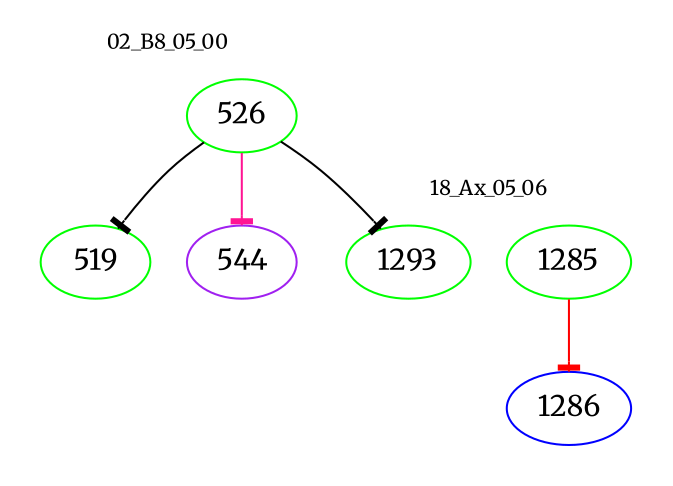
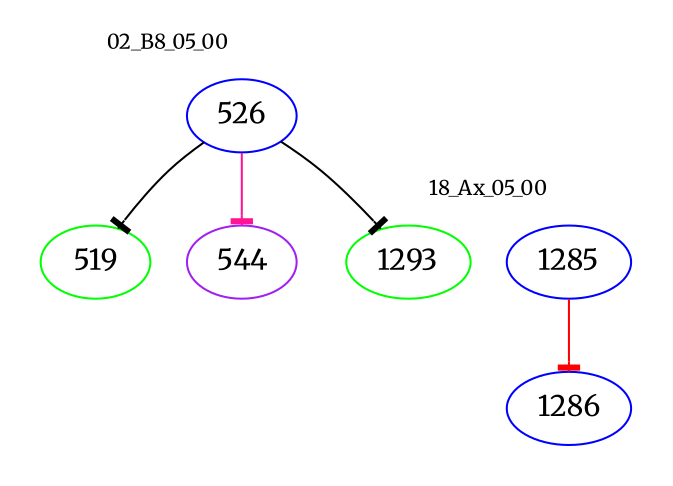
  digraph {
    fontname=Merriweather
    node [color=blue fontname=Merriweather]
    edge [arrowhead=tee color=black fontname=Merriweather]
-   n1 [color=green label=1285]
+   n1 [label=1285]
    n2 [label=1286]
    n3 [color=green label=1293]
-   n4 [color=green label=526]
+   n4 [label=526]
    n5 [color=green label=519]
    n6 [color=purple label=544]
    subgraph cluster_1 {
      color=white
      fontsize=10
-     label="18_Ax_05_06"
+     label="18_Ax_05_00"
      n1
      n2
      n3
    }
    subgraph cluster_2 {
      color=white
      fontsize=10
      label="02_B8_05_00"
      n4
      n5
      n6
    }
    n1 -> n2 [color=red]
    n4 -> n3
    n4 -> n5
    n4 -> n6 [color=deeppink]
  }
